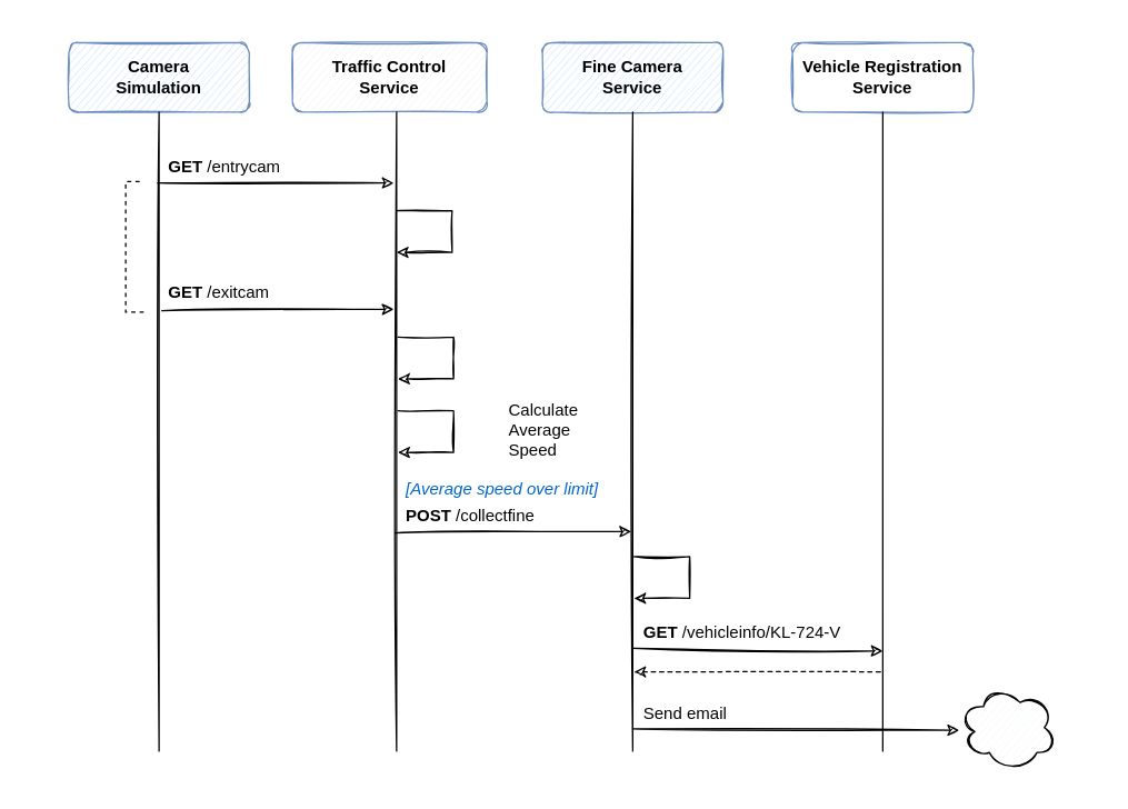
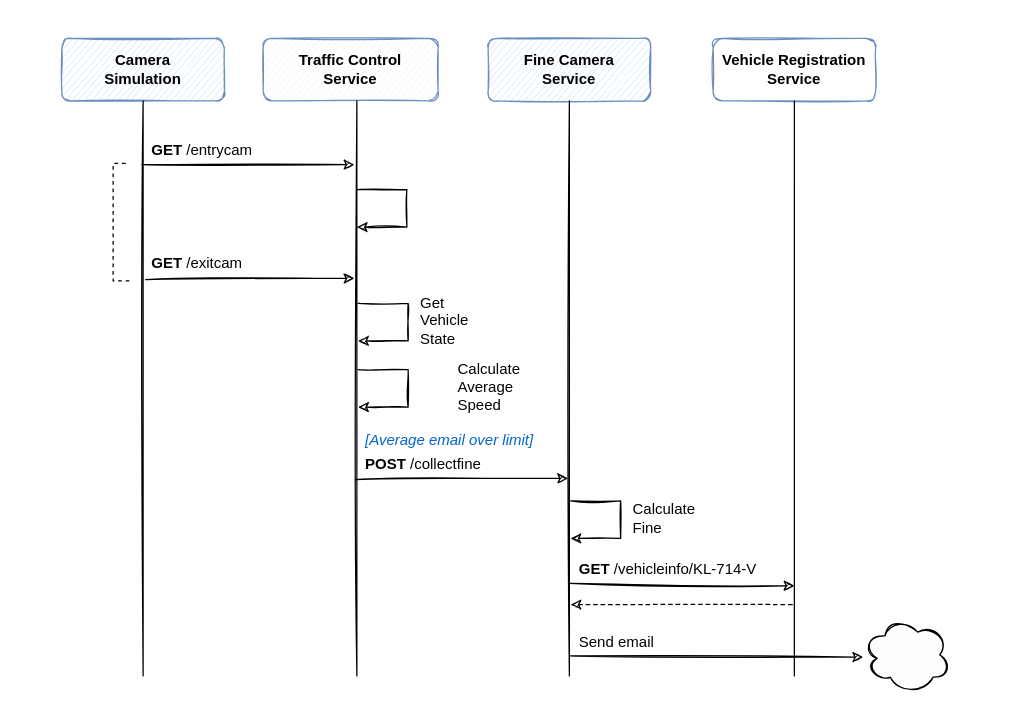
  <mxCell id="0" />
  <mxCell id="1" parent="0" />
  <mxCell id="2" value="" style="rounded=0;whiteSpace=wrap;html=1;sketch=0;strokeColor=none;" parent="1" vertex="1"><mxGeometry x="20" y="20" width="770" height="540" as="geometry" /></mxCell>
  <mxCell id="3" value="Camera&lt;br&gt;Simulation" style="rounded=1;whiteSpace=wrap;html=1;sketch=1;verticalAlign=middle;fillColor=#dae8fc;strokeColor=#6c8ebf;fontStyle=1" parent="1" vertex="1"><mxGeometry x="49" y="30" width="130" height="50" as="geometry" /></mxCell>
  <mxCell id="4" value="Traffic Control &lt;br&gt;Service" style="rounded=1;whiteSpace=wrap;html=1;sketch=1;verticalAlign=middle;fillColor=#f5f5f5;strokeColor=#6c8ebf;fontStyle=1;" parent="1" vertex="1"><mxGeometry x="210" y="30" width="140" height="50" as="geometry" /></mxCell>
  <mxCell id="5" value="Fine Camera &lt;br&gt;Service" style="rounded=1;whiteSpace=wrap;html=1;sketch=1;verticalAlign=middle;fillColor=#dae8fc;strokeColor=#6c8ebf;fontStyle=1" parent="1" vertex="1"><mxGeometry x="390" y="30" width="130" height="50" as="geometry" /></mxCell>
  <mxCell id="6" value="Vehicle Registration Service" style="rounded=1;whiteSpace=wrap;html=1;sketch=1;verticalAlign=middle;fillColor=#ffffff;strokeColor=#6c8ebf;fontStyle=1;" parent="1" vertex="1"><mxGeometry x="570" y="30" width="130" height="50" as="geometry" /></mxCell>
  <mxCell id="7" value="" style="endArrow=none;html=1;entryX=0.5;entryY=1;entryDx=0;entryDy=0;sketch=1;" parent="1" edge="1"><mxGeometry width="50" height="50" relative="1" as="geometry"><mxPoint x="114" y="540" as="sourcePoint" /><mxPoint x="114" y="80" as="targetPoint" /></mxGeometry></mxCell>
  <mxCell id="8" value="" style="endArrow=none;html=1;entryX=0.5;entryY=1;entryDx=0;entryDy=0;sketch=1;" parent="1" edge="1"><mxGeometry width="50" height="50" relative="1" as="geometry"><mxPoint x="285" y="540" as="sourcePoint" /><mxPoint x="285" y="80" as="targetPoint" /></mxGeometry></mxCell>
  <mxCell id="9" value="" style="endArrow=none;html=1;entryX=0.5;entryY=1;entryDx=0;entryDy=0;sketch=1;" parent="1" edge="1"><mxGeometry width="50" height="50" relative="1" as="geometry"><mxPoint x="455" y="540" as="sourcePoint" /><mxPoint x="455" y="80" as="targetPoint" /></mxGeometry></mxCell>
  <mxCell id="10" value="" style="endArrow=none;html=1;entryX=0.5;entryY=1;entryDx=0;entryDy=0;sketch=1;" parent="1" edge="1"><mxGeometry width="50" height="50" relative="1" as="geometry"><mxPoint x="635" y="540" as="sourcePoint" /><mxPoint x="635" y="80" as="targetPoint" /></mxGeometry></mxCell>
  <mxCell id="11" value="" style="endArrow=classic;html=1;fontColor=#FFFFFF;sketch=1;" parent="1" edge="1"><mxGeometry width="50" height="50" relative="1" as="geometry"><mxPoint x="113" y="131" as="sourcePoint" /><mxPoint x="283" y="131" as="targetPoint" /></mxGeometry></mxCell>
  <mxCell id="12" value="&lt;span&gt;GET&lt;/span&gt;&lt;span style=&quot;font-weight: normal&quot;&gt; /entrycam&lt;/span&gt;" style="text;html=1;strokeColor=none;fillColor=none;align=left;verticalAlign=middle;whiteSpace=wrap;rounded=0;sketch=0;fillWeight=0;disableMultiStroke=0;disableMultiStrokeFill=0;sketchStyle=rough;fontColor=#030303;fontStyle=1" parent="1" vertex="1"><mxGeometry x="119" y="110" width="180" height="20" as="geometry" /></mxCell>
  <mxCell id="13" value="" style="endArrow=classic;html=1;fontColor=#030303;rounded=0;sketch=1;" parent="1" edge="1"><mxGeometry width="50" height="50" relative="1" as="geometry"><mxPoint x="285" y="151" as="sourcePoint" /><mxPoint x="285" y="181" as="targetPoint" /><Array as="points"><mxPoint x="325" y="151" /><mxPoint x="325" y="181" /></Array></mxGeometry></mxCell>
  <mxCell id="14" value="" style="endArrow=classic;html=1;fontColor=#FFFFFF;sketch=1;" parent="1" edge="1"><mxGeometry width="50" height="50" relative="1" as="geometry"><mxPoint x="116" y="223" as="sourcePoint" /><mxPoint x="283" y="222" as="targetPoint" /></mxGeometry></mxCell>
  <mxCell id="15" value="&lt;span&gt;GET&lt;/span&gt; &lt;span style=&quot;font-weight: normal&quot;&gt;/exitcam&lt;/span&gt;" style="text;html=1;strokeColor=none;fillColor=none;align=left;verticalAlign=middle;whiteSpace=wrap;rounded=0;sketch=0;fillWeight=0;disableMultiStroke=0;disableMultiStrokeFill=0;sketchStyle=rough;fontColor=#030303;fontStyle=1" parent="1" vertex="1"><mxGeometry x="119" y="200" width="180" height="20" as="geometry" /></mxCell>
  <mxCell id="16" value="" style="endArrow=classic;html=1;fontColor=#030303;rounded=0;sketch=1;" parent="1" edge="1"><mxGeometry width="50" height="50" relative="1" as="geometry"><mxPoint x="286" y="242" as="sourcePoint" /><mxPoint x="286" y="272" as="targetPoint" /><Array as="points"><mxPoint x="326" y="242" /><mxPoint x="326" y="272" /></Array></mxGeometry></mxCell>
+ <mxCell id="17" value="Get&lt;br&gt;Vehicle State" style="text;html=1;strokeColor=none;fillColor=none;align=left;verticalAlign=middle;whiteSpace=wrap;rounded=0;sketch=0;fillWeight=0;disableMultiStroke=0;disableMultiStrokeFill=0;sketchStyle=rough;fontColor=#030303;fontStyle=0" parent="1" vertex="1"><mxGeometry x="334" y="246" width="40" height="20" as="geometry" /></mxCell>
  <mxCell id="18" value="Calculate&lt;br&gt;Average&lt;br&gt;Speed" style="text;html=1;strokeColor=none;fillColor=none;align=left;verticalAlign=middle;whiteSpace=wrap;rounded=0;sketch=0;fillWeight=0;disableMultiStroke=0;disableMultiStrokeFill=0;sketchStyle=rough;fontColor=#030303;fontStyle=0" parent="1" vertex="1"><mxGeometry x="364" y="299" width="40" height="20" as="geometry" /></mxCell>
  <mxCell id="19" value="" style="endArrow=classic;html=1;fontColor=#030303;rounded=0;sketch=1;" parent="1" edge="1"><mxGeometry width="50" height="50" relative="1" as="geometry"><mxPoint x="286" y="295" as="sourcePoint" /><mxPoint x="286" y="325" as="targetPoint" /><Array as="points"><mxPoint x="326" y="295" /><mxPoint x="326" y="325" /></Array></mxGeometry></mxCell>
  <mxCell id="20" value="" style="endArrow=classic;html=1;fontColor=#FFFFFF;sketch=1;entryX=0.911;entryY=1.047;entryDx=0;entryDy=0;entryPerimeter=0;" parent="1" target="21" edge="1"><mxGeometry width="50" height="50" relative="1" as="geometry"><mxPoint x="284" y="383" as="sourcePoint" /><mxPoint x="474" y="384" as="targetPoint" /></mxGeometry></mxCell>
  <mxCell id="21" value="&lt;span&gt;POST&lt;/span&gt; &lt;span style=&quot;font-weight: normal&quot;&gt;/collectfine&lt;/span&gt;" style="text;html=1;strokeColor=none;fillColor=none;align=left;verticalAlign=middle;whiteSpace=wrap;rounded=0;sketch=0;fillWeight=0;disableMultiStroke=0;disableMultiStrokeFill=0;sketchStyle=rough;fontColor=#030303;fontStyle=1" parent="1" vertex="1"><mxGeometry x="290" y="361" width="180" height="20" as="geometry" /></mxCell>
- <mxCell id="22" value="[Average speed over limit]" style="text;html=1;strokeColor=none;fillColor=none;align=left;verticalAlign=middle;whiteSpace=wrap;rounded=0;sketch=0;fillWeight=0;disableMultiStroke=0;disableMultiStrokeFill=0;sketchStyle=rough;fontStyle=2;fontColor=#0066CC;" parent="1" vertex="1"><mxGeometry x="290" y="342" width="180" height="20" as="geometry" /></mxCell>
- <mxCell id="23" value="&lt;span&gt;GET&lt;/span&gt; &lt;span style=&quot;font-weight: normal&quot;&gt;/vehicleinfo/KL-724-V&lt;/span&gt;" style="text;html=1;strokeColor=none;fillColor=none;align=left;verticalAlign=middle;whiteSpace=wrap;rounded=0;sketch=0;fillWeight=0;disableMultiStroke=0;disableMultiStrokeFill=0;sketchStyle=rough;fontColor=#030303;fontStyle=1" parent="1" vertex="1"><mxGeometry x="461" y="445" width="180" height="20" as="geometry" /></mxCell>
+ <mxCell id="22" value="[Average email over limit]" style="text;html=1;strokeColor=none;fillColor=none;align=left;verticalAlign=middle;whiteSpace=wrap;rounded=0;sketch=0;fillWeight=0;disableMultiStroke=0;disableMultiStrokeFill=0;sketchStyle=rough;fontStyle=2;fontColor=#0066CC;" parent="1" vertex="1"><mxGeometry x="290" y="342" width="180" height="20" as="geometry" /></mxCell>
+ <mxCell id="23" value="&lt;span&gt;GET&lt;/span&gt; &lt;span style=&quot;font-weight: normal&quot;&gt;/vehicleinfo/KL-714-V&lt;/span&gt;" style="text;html=1;strokeColor=none;fillColor=none;align=left;verticalAlign=middle;whiteSpace=wrap;rounded=0;sketch=0;fillWeight=0;disableMultiStroke=0;disableMultiStrokeFill=0;sketchStyle=rough;fontColor=#030303;fontStyle=1" parent="1" vertex="1"><mxGeometry x="461" y="445" width="180" height="20" as="geometry" /></mxCell>
  <mxCell id="24" value="" style="endArrow=classic;html=1;fontColor=#FFFFFF;sketch=1;" parent="1" edge="1"><mxGeometry width="50" height="50" relative="1" as="geometry"><mxPoint x="455" y="466" as="sourcePoint" /><mxPoint x="635" y="468" as="targetPoint" /></mxGeometry></mxCell>
  <mxCell id="25" value="" style="endArrow=none;html=1;fontColor=#FFFFFF;sketch=1;startArrow=classic;startFill=1;endFill=0;dashed=1;disableMultiStroke=1;" parent="1" edge="1"><mxGeometry width="50" height="50" relative="1" as="geometry"><mxPoint x="456" y="483" as="sourcePoint" /><mxPoint x="634" y="483" as="targetPoint" /></mxGeometry></mxCell>
  <mxCell id="26" value="&lt;span&gt;Send email&lt;/span&gt;" style="text;html=1;strokeColor=none;fillColor=none;align=left;verticalAlign=middle;whiteSpace=wrap;rounded=0;sketch=0;fillWeight=0;disableMultiStroke=0;disableMultiStrokeFill=0;sketchStyle=rough;fontColor=#030303;fontStyle=0" parent="1" vertex="1"><mxGeometry x="461" y="503" width="180" height="20" as="geometry" /></mxCell>
  <mxCell id="27" value="" style="endArrow=classic;html=1;fontColor=#FFFFFF;sketch=1;" parent="1" edge="1"><mxGeometry width="50" height="50" relative="1" as="geometry"><mxPoint x="455" y="524" as="sourcePoint" /><mxPoint x="690" y="525" as="targetPoint" /></mxGeometry></mxCell>
  <mxCell id="28" value="" style="ellipse;shape=cloud;whiteSpace=wrap;html=1;sketch=1;fillWeight=0;disableMultiStroke=0;disableMultiStrokeFill=0;sketchStyle=rough;fontColor=#0066CC;align=left;fillColor=#D4E1F5;" parent="1" vertex="1"><mxGeometry x="690" y="493" width="70" height="60" as="geometry" /></mxCell>
  <mxCell id="29" value="" style="endArrow=none;html=1;fontSize=28;rounded=0;dashed=1;" parent="1" edge="1"><mxGeometry width="50" height="50" relative="1" as="geometry"><mxPoint x="103" y="224" as="sourcePoint" /><mxPoint x="103" y="130" as="targetPoint" /><Array as="points"><mxPoint x="90" y="224" /><mxPoint x="90" y="130" /></Array></mxGeometry></mxCell>
+ <mxCell id="30" value="Calculate&lt;br&gt;Fine" style="text;html=1;strokeColor=none;fillColor=none;align=left;verticalAlign=middle;whiteSpace=wrap;rounded=0;sketch=0;fillWeight=0;disableMultiStroke=0;disableMultiStrokeFill=0;sketchStyle=rough;fontColor=#030303;fontStyle=0" parent="1" vertex="1"><mxGeometry x="504" y="404" width="40" height="20" as="geometry" /></mxCell>
  <mxCell id="31" value="" style="endArrow=classic;html=1;fontColor=#030303;rounded=0;sketch=1;" parent="1" edge="1"><mxGeometry width="50" height="50" relative="1" as="geometry"><mxPoint x="456" y="400" as="sourcePoint" /><mxPoint x="456" y="430" as="targetPoint" /><Array as="points"><mxPoint x="496" y="400" /><mxPoint x="496" y="430" /></Array></mxGeometry></mxCell>
